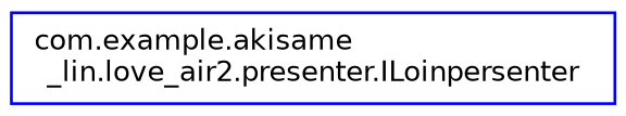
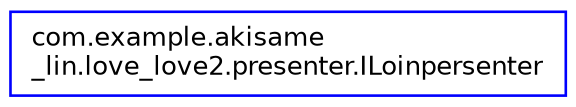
  digraph {
    rankdir=LR
-   n1 [color=blue fillcolor=white fontname=Helvetica fontsize=10 height=0.2 label="com.example.akisame\l_lin.love_air2.presenter.ILoinpersenter" shape=record style=filled width=0.4]
+   n1 [color=blue fillcolor=white fontname=Helvetica fontsize=10 height=0.2 label="com.example.akisame\l_lin.love_love2.presenter.ILoinpersenter" shape=record style=filled width=0.4]
  }
